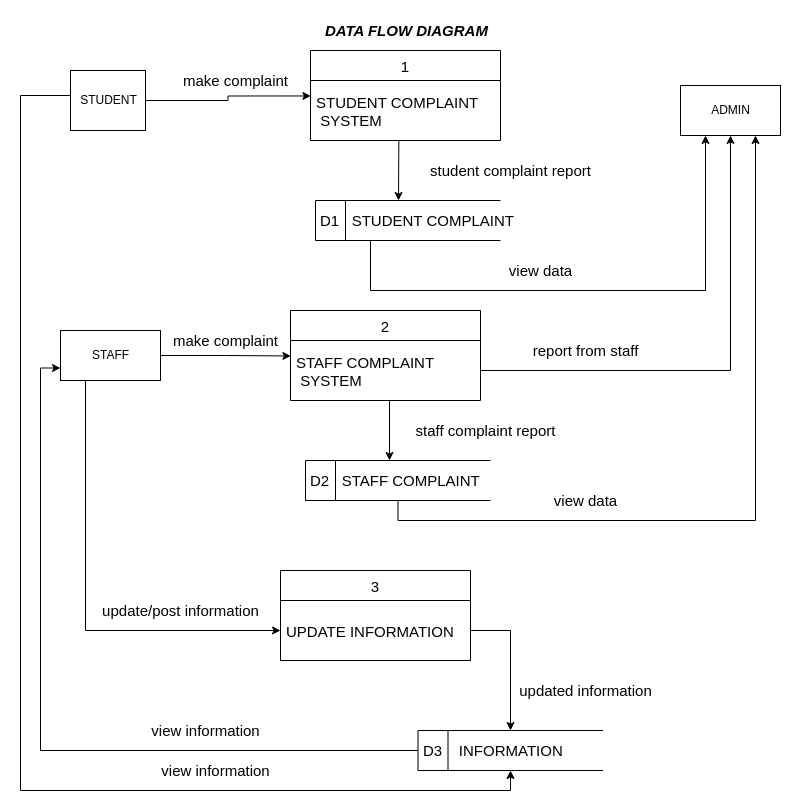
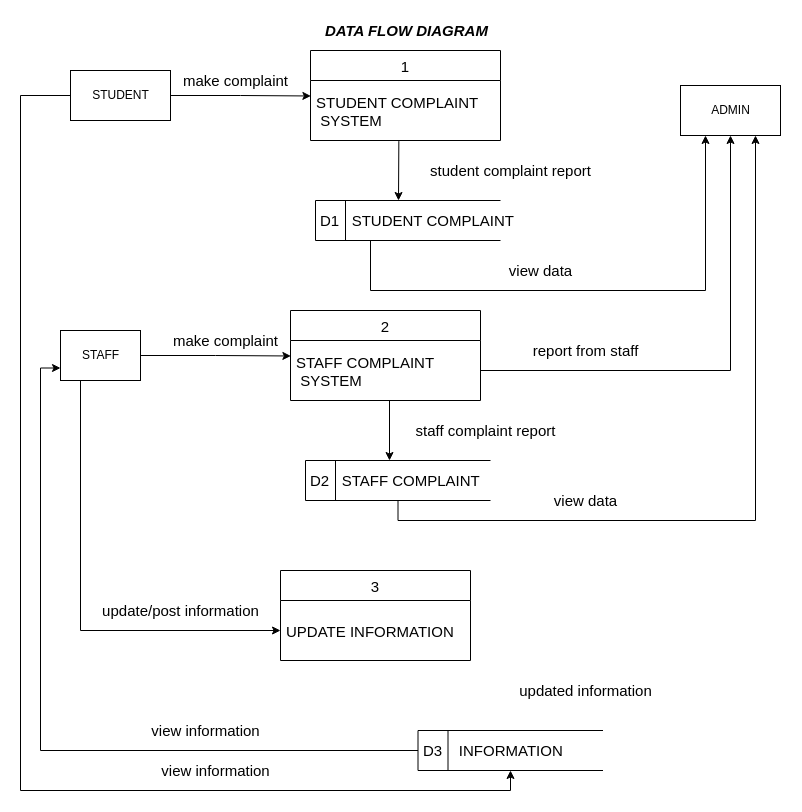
  <mxCell id="0" />
  <mxCell id="1" parent="0" />
  <mxCell id="2" style="edgeStyle=orthogonalEdgeStyle;rounded=0;orthogonalLoop=1;jettySize=auto;html=1;entryX=0.002;entryY=0.258;entryDx=0;entryDy=0;entryPerimeter=0;fontSize=15;" parent="1" source="4" target="6" edge="1"><mxGeometry relative="1" as="geometry" /></mxCell>
  <mxCell id="3" style="edgeStyle=orthogonalEdgeStyle;rounded=0;orthogonalLoop=1;jettySize=auto;html=1;exitX=0;exitY=0.5;exitDx=0;exitDy=0;entryX=0.5;entryY=1;entryDx=0;entryDy=0;fontSize=15;startArrow=none;startFill=0;endArrow=classic;endFill=1;" parent="1" source="4" target="32" edge="1"><mxGeometry relative="1" as="geometry"><Array as="points"><mxPoint x="20" y="95" /><mxPoint x="20" y="790" /><mxPoint x="510" y="790" /></Array></mxGeometry></mxCell>
- <mxCell id="4" value="STUDENT" style="html=1;dashed=0;whitespace=wrap;" parent="1" vertex="1"><mxGeometry x="70" y="70" width="75" height="60" as="geometry" /></mxCell>
+ <mxCell id="4" value="STUDENT" style="html=1;dashed=0;whitespace=wrap;" parent="1" vertex="1"><mxGeometry x="70" y="70" width="100" height="50" as="geometry" /></mxCell>
  <mxCell id="5" value="1" style="swimlane;fontStyle=0;childLayout=stackLayout;horizontal=1;startSize=30;horizontalStack=0;resizeParent=1;resizeParentMax=0;resizeLast=0;collapsible=1;marginBottom=0;fontSize=15;" parent="1" vertex="1"><mxGeometry x="310" y="50" width="190" height="90" as="geometry" /></mxCell>
  <mxCell id="6" value="STUDENT COMPLAINT&#10; SYSTEM" style="text;strokeColor=none;fillColor=none;align=left;verticalAlign=middle;spacingLeft=4;spacingRight=4;overflow=hidden;points=[[0,0.5],[1,0.5]];portConstraint=eastwest;rotatable=0;fontSize=15;" parent="5" vertex="1"><mxGeometry y="30" width="190" height="60" as="geometry" /></mxCell>
  <mxCell id="7" value="ADMIN" style="html=1;dashed=0;whitespace=wrap;" parent="1" vertex="1"><mxGeometry x="680" y="85" width="100" height="50" as="geometry" /></mxCell>
  <mxCell id="8" value="make complaint" style="text;html=1;align=center;verticalAlign=middle;resizable=0;points=[];autosize=1;strokeColor=none;fillColor=none;fontSize=15;" parent="1" vertex="1"><mxGeometry x="170" y="70" width="130" height="20" as="geometry" /></mxCell>
  <mxCell id="9" style="edgeStyle=orthogonalEdgeStyle;rounded=0;orthogonalLoop=1;jettySize=auto;html=1;entryX=0.25;entryY=1;entryDx=0;entryDy=0;fontSize=15;exitX=0.161;exitY=0.975;exitDx=0;exitDy=0;exitPerimeter=0;" parent="1" source="10" target="7" edge="1"><mxGeometry relative="1" as="geometry"><Array as="points"><mxPoint x="370" y="239" /><mxPoint x="370" y="290" /><mxPoint x="705" y="290" /></Array></mxGeometry></mxCell>
  <mxCell id="10" value="D1&amp;nbsp; &amp;nbsp;STUDENT COMPLAINT" style="html=1;dashed=0;whitespace=wrap;shape=mxgraph.dfd.dataStoreID;align=left;spacingLeft=3;points=[[0,0],[0.5,0],[1,0],[0,0.5],[1,0.5],[0,1],[0.5,1],[1,1]];fontSize=15;" parent="1" vertex="1"><mxGeometry x="315" y="200" width="185" height="40" as="geometry" /></mxCell>
  <mxCell id="11" value="" style="endArrow=classic;html=1;rounded=0;fontSize=15;exitX=0.465;exitY=1.01;exitDx=0;exitDy=0;exitPerimeter=0;" parent="1" source="6" edge="1"><mxGeometry width="50" height="50" relative="1" as="geometry"><mxPoint x="399" y="170" as="sourcePoint" /><mxPoint x="398" y="200" as="targetPoint" /></mxGeometry></mxCell>
  <mxCell id="12" value="student complaint report" style="text;html=1;align=center;verticalAlign=middle;resizable=0;points=[];autosize=1;strokeColor=none;fillColor=none;fontSize=15;" parent="1" vertex="1"><mxGeometry x="415" y="160" width="190" height="20" as="geometry" /></mxCell>
  <mxCell id="13" value="view data" style="text;html=1;align=center;verticalAlign=middle;resizable=0;points=[];autosize=1;strokeColor=none;fillColor=none;fontSize=15;" parent="1" vertex="1"><mxGeometry x="500" y="260" width="80" height="20" as="geometry" /></mxCell>
  <mxCell id="14" style="edgeStyle=orthogonalEdgeStyle;rounded=0;orthogonalLoop=1;jettySize=auto;html=1;entryX=0.002;entryY=0.258;entryDx=0;entryDy=0;entryPerimeter=0;fontSize=15;" parent="1" source="16" target="18" edge="1"><mxGeometry relative="1" as="geometry" /></mxCell>
  <mxCell id="15" style="edgeStyle=orthogonalEdgeStyle;rounded=0;orthogonalLoop=1;jettySize=auto;html=1;exitX=0.25;exitY=1;exitDx=0;exitDy=0;entryX=0;entryY=0.5;entryDx=0;entryDy=0;fontSize=15;" parent="1" source="16" target="28" edge="1"><mxGeometry relative="1" as="geometry" /></mxCell>
- <mxCell id="16" value="STAFF" style="html=1;dashed=0;whitespace=wrap;" parent="1" vertex="1"><mxGeometry x="60" y="330" width="100" height="50" as="geometry" /></mxCell>
+ <mxCell id="16" value="STAFF" style="html=1;dashed=0;whitespace=wrap;" parent="1" vertex="1"><mxGeometry x="60" y="330" width="80" height="50" as="geometry" /></mxCell>
  <mxCell id="17" value="2" style="swimlane;fontStyle=0;childLayout=stackLayout;horizontal=1;startSize=30;horizontalStack=0;resizeParent=1;resizeParentMax=0;resizeLast=0;collapsible=1;marginBottom=0;fontSize=15;" parent="1" vertex="1"><mxGeometry x="290" y="310" width="190" height="90" as="geometry" /></mxCell>
  <mxCell id="18" value="STAFF COMPLAINT&#10; SYSTEM" style="text;strokeColor=none;fillColor=none;align=left;verticalAlign=middle;spacingLeft=4;spacingRight=4;overflow=hidden;points=[[0,0.5],[1,0.5]];portConstraint=eastwest;rotatable=0;fontSize=15;" parent="17" vertex="1"><mxGeometry y="30" width="190" height="60" as="geometry" /></mxCell>
  <mxCell id="19" value="make complaint" style="text;html=1;align=center;verticalAlign=middle;resizable=0;points=[];autosize=1;strokeColor=none;fillColor=none;fontSize=15;" parent="1" vertex="1"><mxGeometry x="160" y="330" width="130" height="20" as="geometry" /></mxCell>
  <mxCell id="20" value="report from staff" style="text;html=1;align=center;verticalAlign=middle;resizable=0;points=[];autosize=1;strokeColor=none;fillColor=none;fontSize=15;" parent="1" vertex="1"><mxGeometry x="520" y="340" width="130" height="20" as="geometry" /></mxCell>
  <mxCell id="21" style="edgeStyle=orthogonalEdgeStyle;rounded=0;orthogonalLoop=1;jettySize=auto;html=1;exitX=0.5;exitY=1;exitDx=0;exitDy=0;entryX=0.75;entryY=1;entryDx=0;entryDy=0;fontSize=15;" parent="1" source="22" target="7" edge="1"><mxGeometry relative="1" as="geometry" /></mxCell>
  <mxCell id="22" value="D2&amp;nbsp; &amp;nbsp;STAFF COMPLAINT" style="html=1;dashed=0;whitespace=wrap;shape=mxgraph.dfd.dataStoreID;align=left;spacingLeft=3;points=[[0,0],[0.5,0],[1,0],[0,0.5],[1,0.5],[0,1],[0.5,1],[1,1]];fontSize=15;" parent="1" vertex="1"><mxGeometry x="305" y="460" width="185" height="40" as="geometry" /></mxCell>
  <mxCell id="23" value="" style="endArrow=classic;html=1;rounded=0;fontSize=15;" parent="1" edge="1"><mxGeometry width="50" height="50" relative="1" as="geometry"><mxPoint x="389" y="450" as="sourcePoint" /><mxPoint x="389" y="460" as="targetPoint" /><Array as="points"><mxPoint x="389" y="400" /></Array></mxGeometry></mxCell>
  <mxCell id="24" value="staff complaint report" style="text;html=1;align=center;verticalAlign=middle;resizable=0;points=[];autosize=1;strokeColor=none;fillColor=none;fontSize=15;" parent="1" vertex="1"><mxGeometry x="400" y="420" width="170" height="20" as="geometry" /></mxCell>
  <mxCell id="25" value="view data" style="text;html=1;align=center;verticalAlign=middle;resizable=0;points=[];autosize=1;strokeColor=none;fillColor=none;fontSize=15;" parent="1" vertex="1"><mxGeometry x="545" y="490" width="80" height="20" as="geometry" /></mxCell>
  <mxCell id="26" style="edgeStyle=orthogonalEdgeStyle;rounded=0;orthogonalLoop=1;jettySize=auto;html=1;exitX=1;exitY=0.5;exitDx=0;exitDy=0;entryX=0.5;entryY=1;entryDx=0;entryDy=0;fontSize=15;" parent="1" source="18" target="7" edge="1"><mxGeometry relative="1" as="geometry" /></mxCell>
  <mxCell id="27" value="3" style="swimlane;fontStyle=0;childLayout=stackLayout;horizontal=1;startSize=30;horizontalStack=0;resizeParent=1;resizeParentMax=0;resizeLast=0;collapsible=1;marginBottom=0;fontSize=15;" parent="1" vertex="1"><mxGeometry x="280" y="570" width="190" height="90" as="geometry" /></mxCell>
  <mxCell id="28" value="UPDATE INFORMATION " style="text;strokeColor=none;fillColor=none;align=left;verticalAlign=middle;spacingLeft=4;spacingRight=4;overflow=hidden;points=[[0,0.5],[1,0.5]];portConstraint=eastwest;rotatable=0;fontSize=15;" parent="27" vertex="1"><mxGeometry y="30" width="190" height="60" as="geometry" /></mxCell>
  <mxCell id="29" value="update/post information" style="text;html=1;align=center;verticalAlign=middle;resizable=0;points=[];autosize=1;strokeColor=none;fillColor=none;fontSize=15;" parent="1" vertex="1"><mxGeometry x="90" y="600" width="180" height="20" as="geometry" /></mxCell>
- <mxCell id="30" style="edgeStyle=orthogonalEdgeStyle;rounded=0;orthogonalLoop=1;jettySize=auto;html=1;exitX=0.5;exitY=0;exitDx=0;exitDy=0;fontSize=15;startArrow=classic;startFill=1;endArrow=none;endFill=0;" parent="1" source="32" target="28" edge="1"><mxGeometry relative="1" as="geometry" /></mxCell>
  <mxCell id="31" style="edgeStyle=orthogonalEdgeStyle;rounded=0;orthogonalLoop=1;jettySize=auto;html=1;entryX=0;entryY=0.75;entryDx=0;entryDy=0;fontSize=15;startArrow=none;startFill=0;endArrow=classic;endFill=1;" parent="1" source="32" target="16" edge="1"><mxGeometry relative="1" as="geometry" /></mxCell>
  <mxCell id="32" value="D3&amp;nbsp; &amp;nbsp; INFORMATION" style="html=1;dashed=0;whitespace=wrap;shape=mxgraph.dfd.dataStoreID;align=left;spacingLeft=3;points=[[0,0],[0.5,0],[1,0],[0,0.5],[1,0.5],[0,1],[0.5,1],[1,1]];fontSize=15;" parent="1" vertex="1"><mxGeometry x="417.5" y="730" width="185" height="40" as="geometry" /></mxCell>
  <mxCell id="33" value="view information" style="text;html=1;align=center;verticalAlign=middle;resizable=0;points=[];autosize=1;strokeColor=none;fillColor=none;fontSize=15;" parent="1" vertex="1"><mxGeometry x="140" y="720" width="130" height="20" as="geometry" /></mxCell>
  <mxCell id="34" value="view information" style="text;html=1;align=center;verticalAlign=middle;resizable=0;points=[];autosize=1;strokeColor=none;fillColor=none;fontSize=15;" parent="1" vertex="1"><mxGeometry x="150" y="760" width="130" height="20" as="geometry" /></mxCell>
  <mxCell id="35" value="updated information" style="text;html=1;align=center;verticalAlign=middle;resizable=0;points=[];autosize=1;strokeColor=none;fillColor=none;fontSize=15;" parent="1" vertex="1"><mxGeometry x="510" y="680" width="150" height="20" as="geometry" /></mxCell>
  <mxCell id="36" value="&lt;b&gt;&lt;i&gt;DATA FLOW DIAGRAM&amp;nbsp;&lt;/i&gt;&lt;/b&gt;" style="text;html=1;align=center;verticalAlign=middle;resizable=0;points=[];autosize=1;strokeColor=none;fillColor=none;fontSize=15;" parent="1" vertex="1"><mxGeometry x="307.5" y="20" width="200" height="20" as="geometry" /></mxCell>
